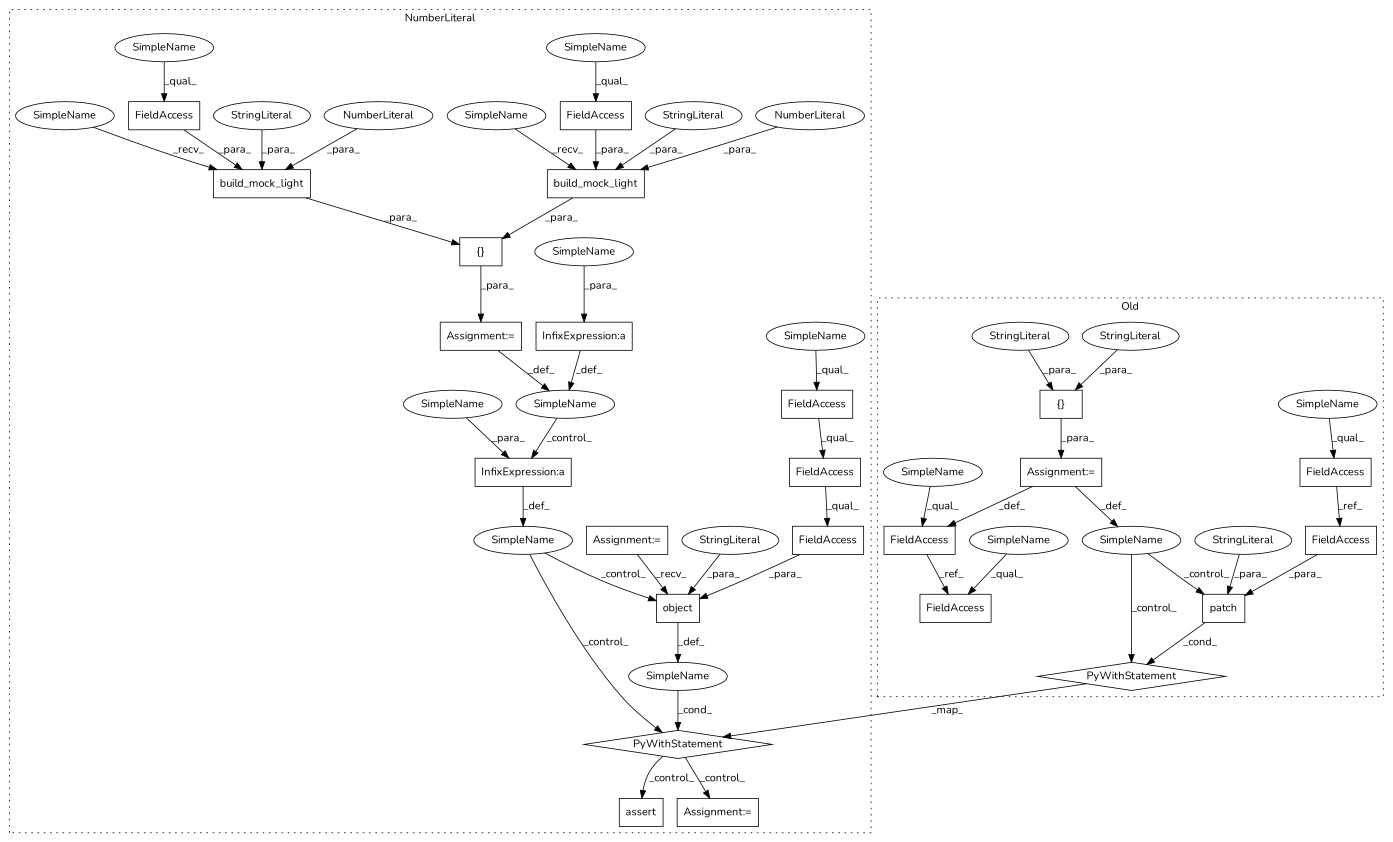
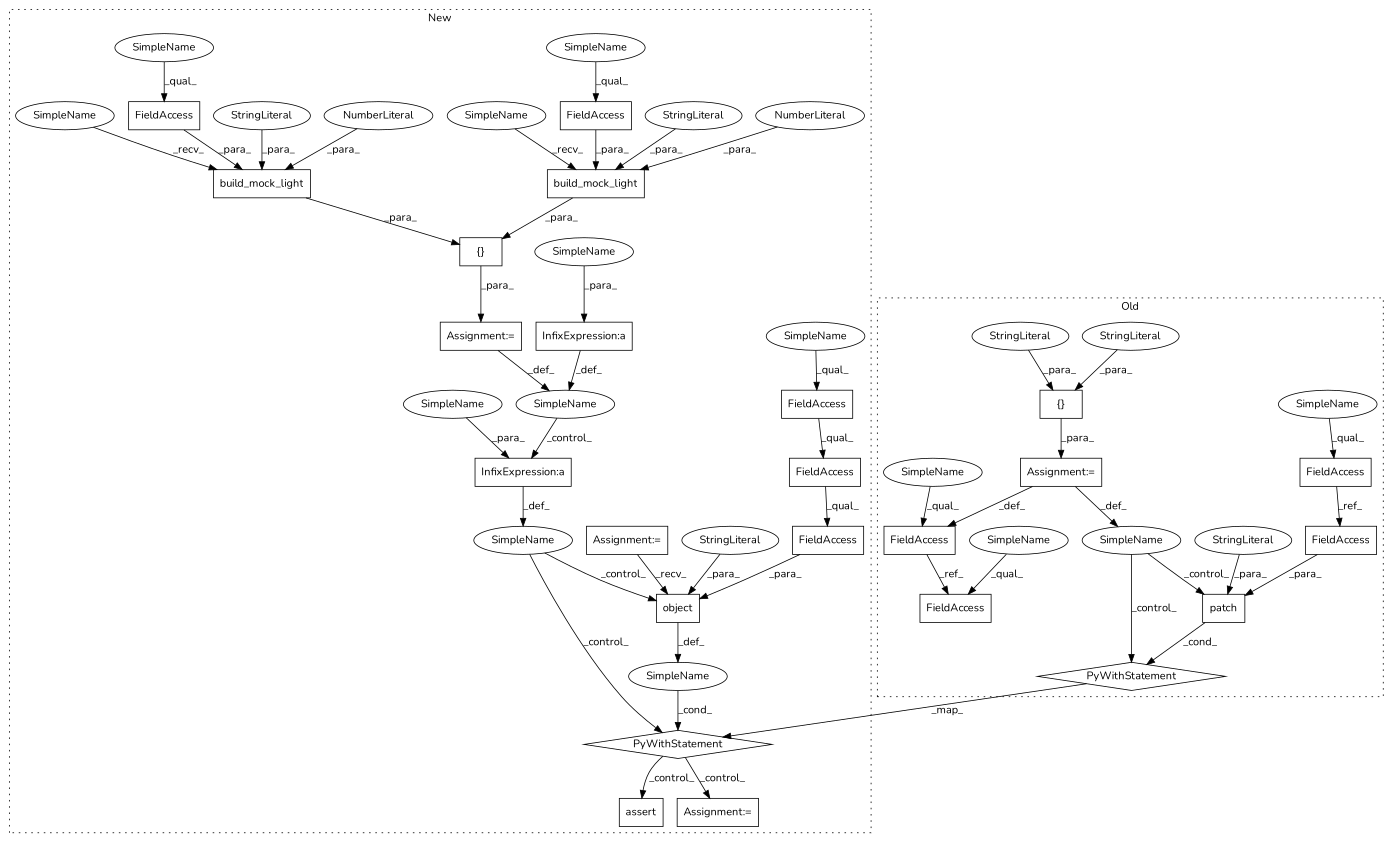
  digraph {
    fontname=Nunito
    node [a=42 l=4 shape=box fontname=Nunito]
    edge [fontname=Nunito]
    n1 [a=4 l="1,1" label="{}" s="7316,7331"]
    n2 [a=104 l="10,2" label=PyWithStatement s="7515,7600" shape=diamond]
    n3 [label=SimpleName shape=ellipse l=""]
    n4 [a=32 l="6,1" label=patch s="7525,7599"]
    n5 [a=45 l=7 label=StringLiteral s=7324 shape=ellipse]
    n6 [a=45 l=6 label=StringLiteral s=7317 shape=ellipse]
    n7 [a=45 l=51 label=StringLiteral s=7531 shape=ellipse]
    n8 [a=22 l=16 label=FieldAccess s=7338]
    n9 [a=22 l=16 label=FieldAccess s=7287]
    n10 [a=22 l=16 label=FieldAccess s=7457]
    n11 [a=7 l=1 label="Assignment:=" s=7303]
    n12 [label=SimpleName s=7338 shape=ellipse]
    n13 [label=SimpleName s=7457 shape=ellipse]
    n14 [label=SimpleName s=7287 shape=ellipse]
    n15 [a=22 l=16 label=FieldAccess s=7583]
    n16 [a=32 l="17,1" label=build_mock_light s="8371,8414"]
    n17 [a=27 l=3 label="InfixExpression:a" s=8739]
    n18 [a=27 l=3 label="InfixExpression:a" s=8638]
    n19 [a=104 l="10,2" label=PyWithStatement s="8816,8886" shape=diamond]
    n20 [a=34 l=2 label=NumberLiteral s=8405 shape=ellipse]
    n21 [a=4 l="1,1" label="{}" s="8365,8466"]
    n22 [label=SimpleName shape=ellipse l=""]
    n23 [a=32 l="7,1" label=object s="8832,8885"]
    n24 [label=SimpleName shape=ellipse l=""]
    n25 [a=45 l=17 label=StringLiteral s=8868 shape=ellipse]
    n26 [a=45 l=6 label=StringLiteral s=8408 shape=ellipse]
    n27 [a=32 l="17,1" label=build_mock_light s="8421,8465"]
    n28 [a=34 l=2 label=NumberLiteral s=8455 shape=ellipse]
    n29 [a=45 l=7 label=StringLiteral s=8458 shape=ellipse]
    n30 [label=SimpleName shape=ellipse l=""]
    n31 [a=32 l=19 label=assert s=9369]
    n32 [a=22 l=28 label=FieldAccess s=8839]
    n33 [a=22 l=17 label=FieldAccess s=8839]
    n34 [a=22 l=9 label=FieldAccess s=8839]
    n35 [a=22 l=16 label=FieldAccess s=8438]
    n36 [a=22 l=16 label=FieldAccess s=8388]
    n37 [a=7 l=5 label="Assignment:=" s=8098]
    n38 [a=7 l=15 label="Assignment:=" s=8904]
    n39 [a=7 l=1 label="Assignment:=" s=8347]
    n40 [label=SimpleName s=8438 shape=ellipse]
    n41 [label=SimpleName s=8416 shape=ellipse]
    n42 [label=SimpleName s=8388 shape=ellipse]
    n43 [label=SimpleName s=8839 shape=ellipse]
    n44 [label=SimpleName s=8366 shape=ellipse]
    n45 [l=12 label=SimpleName s=8727 shape=ellipse]
    n46 [l=12 label=SimpleName s=8626 shape=ellipse]
    subgraph cluster_1 {
      label=Old
      style=dotted
      n1
      n2
      n3
      n4
      n5
      n6
      n7
      n8
      n9
      n10
      n11
      n12
      n13
      n14
      n15
    }
    subgraph cluster_2 {
-     label=NumberLiteral
+     label=New
      style=dotted
      n16
      n17
      n18
      n19
      n20
      n21
      n22
      n23
      n24
      n25
      n26
      n27
      n28
      n29
      n30
      n31
      n32
      n33
      n34
      n35
      n36
      n37
      n38
      n39
      n40
      n41
      n42
      n43
      n44
      n45
      n46
    }
    n1 -> n11 [label=_para_]
    n2 -> n19 [label=_map_]
    n3 -> n2 [label=_control_]
    n3 -> n4 [label=_control_]
    n4 -> n2 [label=_cond_]
    n5 -> n1 [label=_para_]
    n6 -> n1 [label=_para_]
    n7 -> n4 [label=_para_]
    n8 -> n15 [label=_ref_]
    n9 -> n10 [label=_ref_]
    n11 -> n3 [label=_def_]
    n11 -> n9 [label=_def_]
    n12 -> n8 [label=_qual_]
    n13 -> n10 [label=_qual_]
    n14 -> n9 [label=_qual_]
    n15 -> n4 [label=_para_]
    n16 -> n21 [label=_para_]
    n17 -> n22 [label=_def_]
    n18 -> n24 [label=_def_]
    n19 -> n31 [label=_control_]
    n19 -> n38 [label=_control_]
    n20 -> n16 [label=_para_]
    n21 -> n39 [label=_para_]
    n22 -> n19 [label=_control_]
    n22 -> n23 [label=_control_]
    n23 -> n30 [label=_def_]
    n24 -> n17 [label=_control_]
    n25 -> n23 [label=_para_]
    n26 -> n16 [label=_para_]
    n27 -> n21 [label=_para_]
    n28 -> n27 [label=_para_]
    n29 -> n27 [label=_para_]
    n30 -> n19 [label=_cond_]
    n32 -> n23 [label=_para_]
    n33 -> n32 [label=_qual_]
    n34 -> n33 [label=_qual_]
    n35 -> n27 [label=_para_]
    n36 -> n16 [label=_para_]
    n37 -> n23 [label=_recv_]
    n39 -> n24 [label=_def_]
    n40 -> n35 [label=_qual_]
    n41 -> n27 [label=_recv_]
    n42 -> n36 [label=_qual_]
    n43 -> n34 [label=_qual_]
    n44 -> n16 [label=_recv_]
    n45 -> n17 [label=_para_]
    n46 -> n18 [label=_para_]
  }
